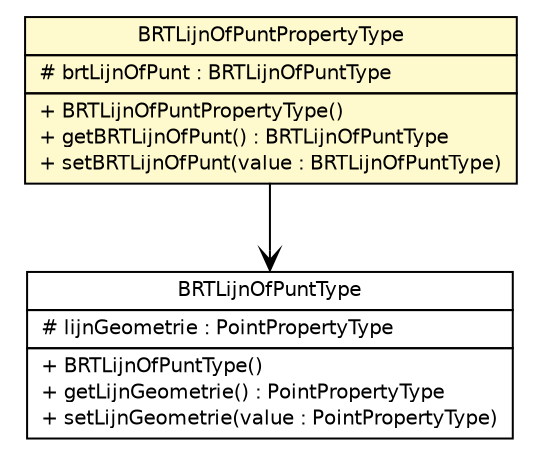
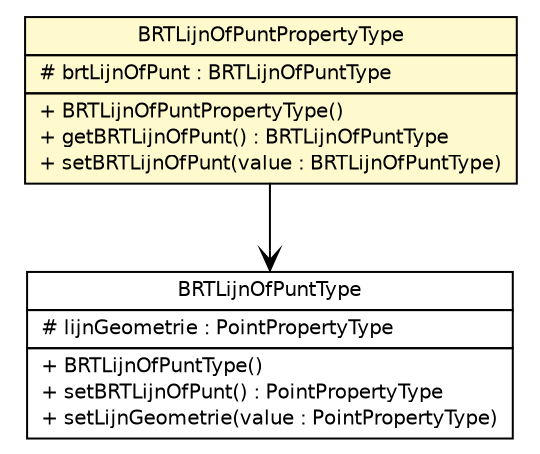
  digraph {
    nodesep=0.25
    ranksep=0.5
    node [fontcolor=black fontname=Helvetica fontsize=10.0 shape=plaintext]
    n1 [label=<<table title="nl.b3p.topnl.top250nl.BRTLijnOfPuntPropertyType" border="0" cellborder="1" cellspacing="0" cellpadding="2" port="p" bgcolor="lemonChiffon" href="./BRTLijnOfPuntPropertyType.html"> 		<tr><td><table border="0" cellspacing="0" cellpadding="1"> <tr><td align="center" balign="center"> BRTLijnOfPuntPropertyType </td></tr> 		</table></td></tr> 		<tr><td><table border="0" cellspacing="0" cellpadding="1"> <tr><td align="left" balign="left"> # brtLijnOfPunt : BRTLijnOfPuntType </td></tr> 		</table></td></tr> 		<tr><td><table border="0" cellspacing="0" cellpadding="1"> <tr><td align="left" balign="left"> + BRTLijnOfPuntPropertyType() </td></tr> <tr><td align="left" balign="left"> + getBRTLijnOfPunt() : BRTLijnOfPuntType </td></tr> <tr><td align="left" balign="left"> + setBRTLijnOfPunt(value : BRTLijnOfPuntType) </td></tr> 		</table></td></tr> 		</table>>]
-   n2 [label=<<table title="nl.b3p.topnl.top250nl.BRTLijnOfPuntType" border="0" cellborder="1" cellspacing="0" cellpadding="2" port="p" href="./BRTLijnOfPuntType.html"> 		<tr><td><table border="0" cellspacing="0" cellpadding="1"> <tr><td align="center" balign="center"> BRTLijnOfPuntType </td></tr> 		</table></td></tr> 		<tr><td><table border="0" cellspacing="0" cellpadding="1"> <tr><td align="left" balign="left"> # lijnGeometrie : PointPropertyType </td></tr> 		</table></td></tr> 		<tr><td><table border="0" cellspacing="0" cellpadding="1"> <tr><td align="left" balign="left"> + BRTLijnOfPuntType() </td></tr> <tr><td align="left" balign="left"> + getLijnGeometrie() : PointPropertyType </td></tr> <tr><td align="left" balign="left"> + setLijnGeometrie(value : PointPropertyType) </td></tr> 		</table></td></tr> 		</table>>]
+   n2 [label=<<table title="nl.b3p.topnl.top250nl.BRTLijnOfPuntType" border="0" cellborder="1" cellspacing="0" cellpadding="2" port="p" href="./BRTLijnOfPuntType.html"> 		<tr><td><table border="0" cellspacing="0" cellpadding="1"> <tr><td align="center" balign="center"> BRTLijnOfPuntType </td></tr> 		</table></td></tr> 		<tr><td><table border="0" cellspacing="0" cellpadding="1"> <tr><td align="left" balign="left"> # lijnGeometrie : PointPropertyType </td></tr> 		</table></td></tr> 		<tr><td><table border="0" cellspacing="0" cellpadding="1"> <tr><td align="left" balign="left"> + BRTLijnOfPuntType() </td></tr> <tr><td align="left" balign="left"> + setBRTLijnOfPunt() : PointPropertyType </td></tr> <tr><td align="left" balign="left"> + setLijnGeometrie(value : PointPropertyType) </td></tr> 		</table></td></tr> 		</table>>]
    n1 -> n2 [arrowhead=open color=black fontcolor=black fontname=Helvetica fontsize=10.0 headport=p labelfontname=Helvetica labelfontsize=10 tailport=p]
  }
